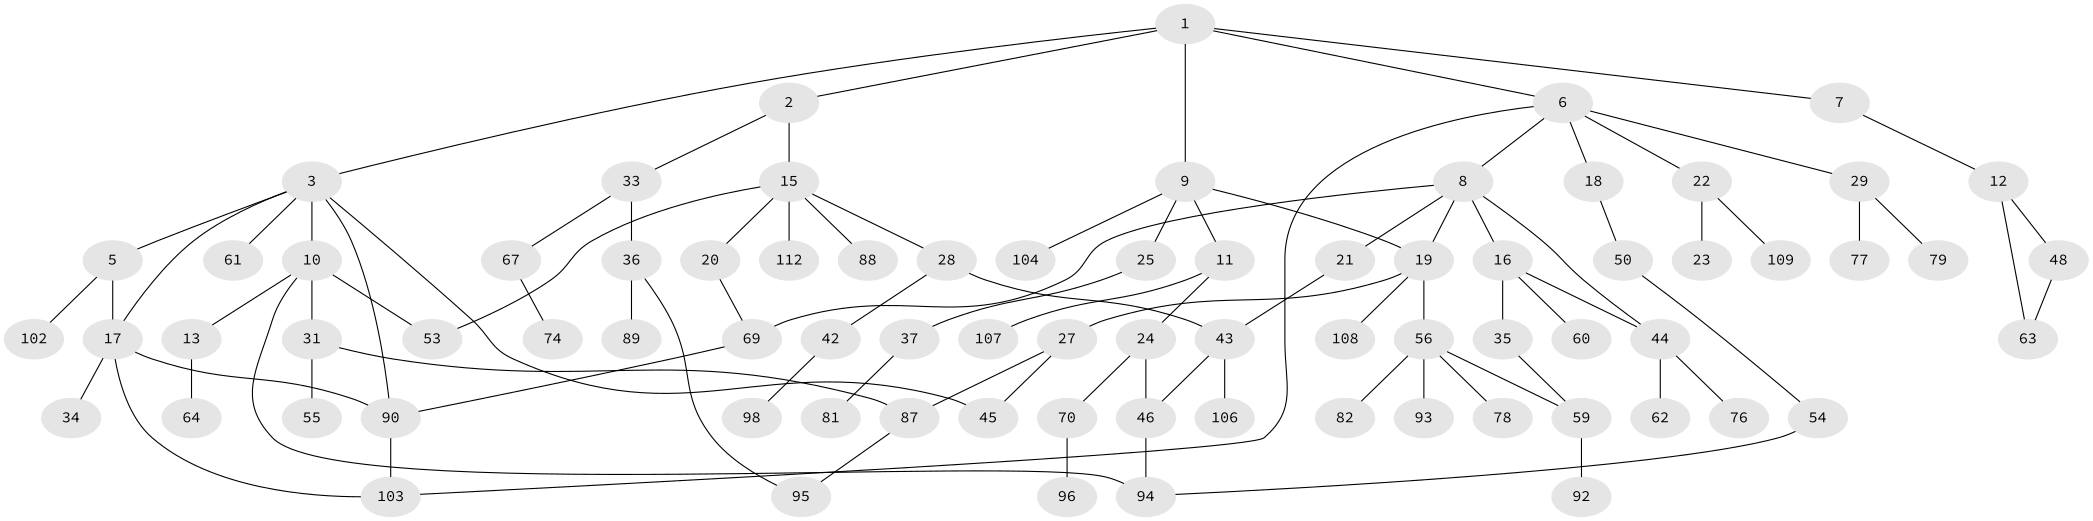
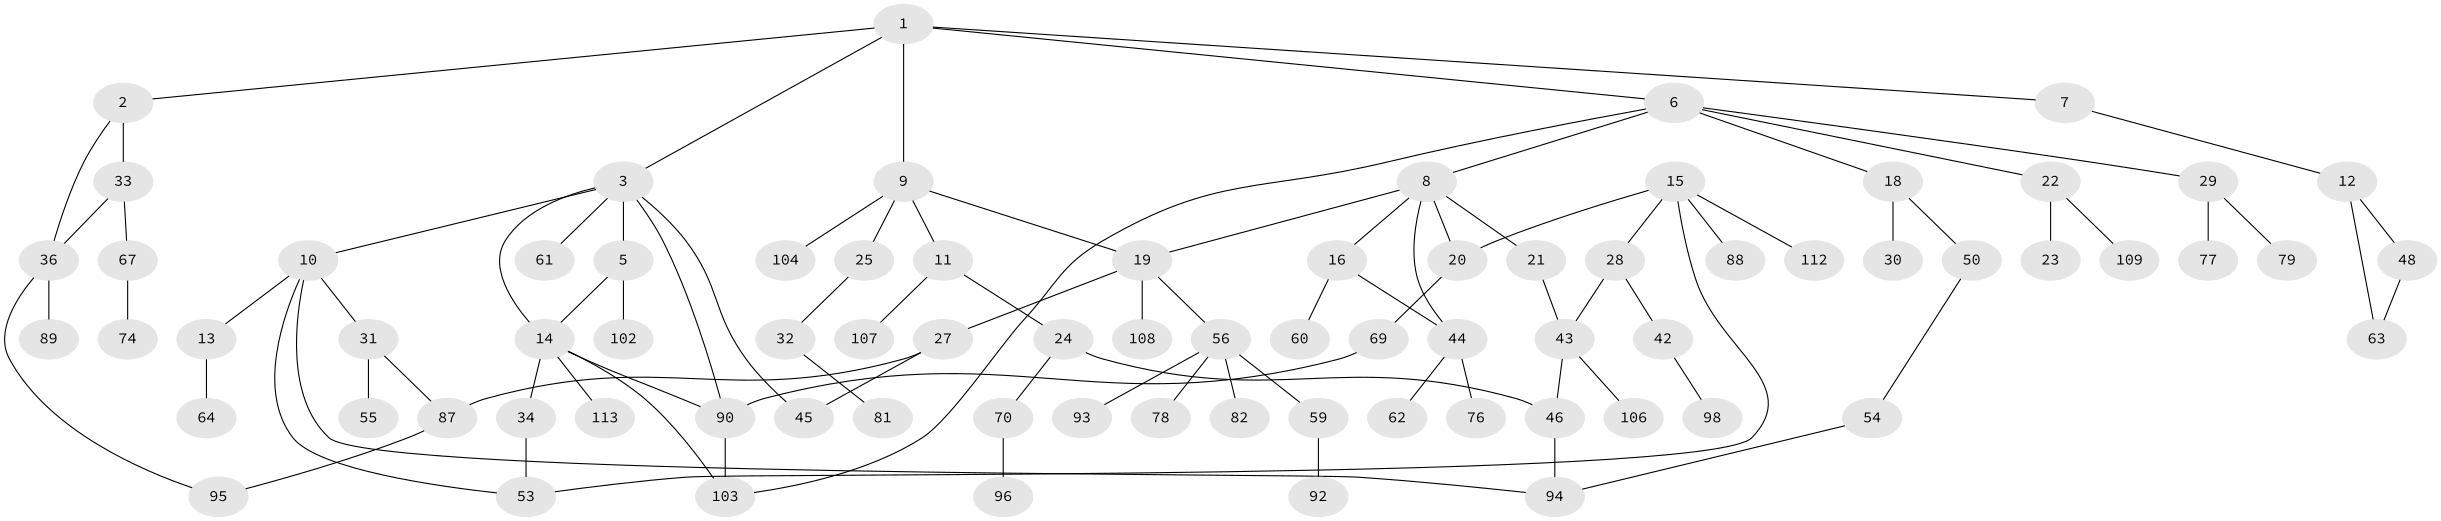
  graph {
    fontname="Source Code Pro"
    node [color=gray90 fontname="Source Code Pro" style=filled]
    edge [fontname="Source Code Pro"]
    1 [super="+4"]
    2 [super="+83"]
    3 [super="+105"]
    6 [super="+17"]
    7
    9 [super="+39"]
    15 [super="+110"]
    33 [super="+60"]
    5
    10 [super="+85"]
-   14 [super="+26" label=17]
+   14 [super="+26"]
    45
    61
    90 [super="+97"]
    8 [super="+73"]
    18 [super="+66"]
    22
    29 [super="+72"]
    103
    12
    19 [super="+38"]
    11 [super="+41"]
    25 [super="+86"]
    104
    53 [super="+84"]
    20
    28
    88
    112
    36 [super="+80"]
    67
    102
    13
    31
    94
    34
+   113
    16 [super="+37"]
    21
    44 [super="+52"]
    69
+   30 [super="+57"]
    50
    23
    109
    77
    79
    48 [super="+51"]
    63 [super="+65"]
-   35
    n51 [label=60]
    27 [super="+40"]
    56 [super="+58"]
    108
    43 [super="+75"]
    62
    76
    24 [super="+100"]
    107
-   32 [super="+49" label=37]
+   32 [super="+49"]
    64
    87 [super="+91"]
    55
    46 [super="+47"]
    70
    42
    59 [super="+111"]
    78 [super="+81"]
    82
    93
    106
    54 [super="+101"]
    96 [super="+99"]
    n74 [label=81]
    95
    98
    89
    74
    92
    1 -- 2
    1 -- 3
    1 -- 6
    1 -- 7
    1 -- 9
-   2 -- 15
+   2 -- 36
    2 -- 33
    3 -- 5
    3 -- 10
    3 -- 14
    3 -- 45
    3 -- 61
    3 -- 90
    6 -- 8
    6 -- 18
    6 -- 22
    6 -- 29
    6 -- 103
    7 -- 12
    9 -- 19
    9 -- 11
    9 -- 25
    9 -- 104
    15 -- 53
    15 -- 20
    15 -- 28
    15 -- 88
    15 -- 112
    33 -- 36
    33 -- 67
    5 -- 14
    5 -- 102
    10 -- 53
    10 -- 13
    10 -- 31
    10 -- 94
    14 -- 90
    14 -- 103
    14 -- 34
+   14 -- 113
    90 -- 103
    8 -- 19
    8 -- 16
    8 -- 21
    8 -- 44
-   8 -- 69
+   8 -- 20
+   18 -- 30
    18 -- 50
    22 -- 23
    22 -- 109
    29 -- 77
    29 -- 79
    12 -- 48
    12 -- 63
    19 -- 27
    19 -- 56
    19 -- 108
    11 -- 24
    11 -- 107
    25 -- 32
    20 -- 69
    28 -- 43
    28 -- 42
    36 -- 95
    36 -- 89
    67 -- 74
    13 -- 64
    31 -- 87
    31 -- 55
+   34 -- 53
    16 -- 44
-   16 -- 35
    16 -- n51
    21 -- 43
    44 -- 62
    44 -- 76
    69 -- 90
    50 -- 54
    48 -- 63
-   35 -- 59
    27 -- 45
    27 -- 87
    56 -- 59
    56 -- 78
    56 -- 82
    56 -- 93
    43 -- 46
    43 -- 106
    24 -- 46
    24 -- 70
    32 -- n74
    87 -- 95
    46 -- 94
    70 -- 96
    42 -- 98
    59 -- 92
    54 -- 94
  }
